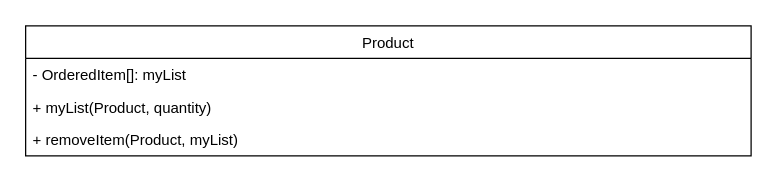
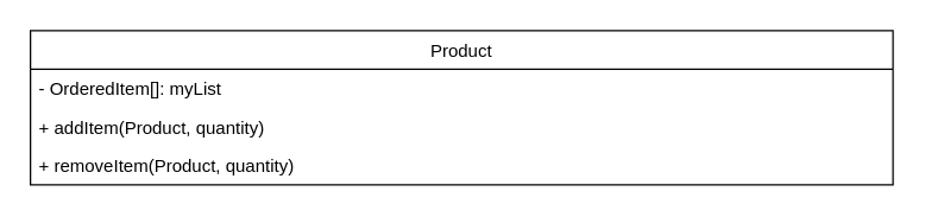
  <mxCell id="0" />
  <mxCell id="1" parent="0" />
  <mxCell id="2" value="Product" style="swimlane;fontStyle=0;childLayout=stackLayout;horizontal=1;startSize=26;fillColor=none;horizontalStack=0;resizeParent=1;resizeParentMax=0;resizeLast=0;collapsible=1;marginBottom=0;" vertex="1" parent="1"><mxGeometry x="20" y="20" width="580" height="104" as="geometry" /></mxCell>
  <mxCell id="3" value="- OrderedItem[]: myList" style="text;strokeColor=none;fillColor=none;align=left;verticalAlign=top;spacingLeft=4;spacingRight=4;overflow=hidden;rotatable=0;points=[[0,0.5],[1,0.5]];portConstraint=eastwest;" vertex="1" parent="2"><mxGeometry y="26" width="580" height="26" as="geometry" /></mxCell>
- <mxCell id="4" value="+ myList(Product, quantity)" style="text;strokeColor=none;fillColor=none;align=left;verticalAlign=top;spacingLeft=4;spacingRight=4;overflow=hidden;rotatable=0;points=[[0,0.5],[1,0.5]];portConstraint=eastwest;" vertex="1" parent="2"><mxGeometry y="52" width="580" height="26" as="geometry" /></mxCell>
- <mxCell id="5" value="+ removeItem(Product, myList)" style="text;strokeColor=none;fillColor=none;align=left;verticalAlign=top;spacingLeft=4;spacingRight=4;overflow=hidden;rotatable=0;points=[[0,0.5],[1,0.5]];portConstraint=eastwest;" vertex="1" parent="2"><mxGeometry y="78" width="580" height="26" as="geometry" /></mxCell>
+ <mxCell id="4" value="+ addItem(Product, quantity)" style="text;strokeColor=none;fillColor=none;align=left;verticalAlign=top;spacingLeft=4;spacingRight=4;overflow=hidden;rotatable=0;points=[[0,0.5],[1,0.5]];portConstraint=eastwest;" vertex="1" parent="2"><mxGeometry y="52" width="580" height="26" as="geometry" /></mxCell>
+ <mxCell id="5" value="+ removeItem(Product, quantity)" style="text;strokeColor=none;fillColor=none;align=left;verticalAlign=top;spacingLeft=4;spacingRight=4;overflow=hidden;rotatable=0;points=[[0,0.5],[1,0.5]];portConstraint=eastwest;" vertex="1" parent="2"><mxGeometry y="78" width="580" height="26" as="geometry" /></mxCell>
